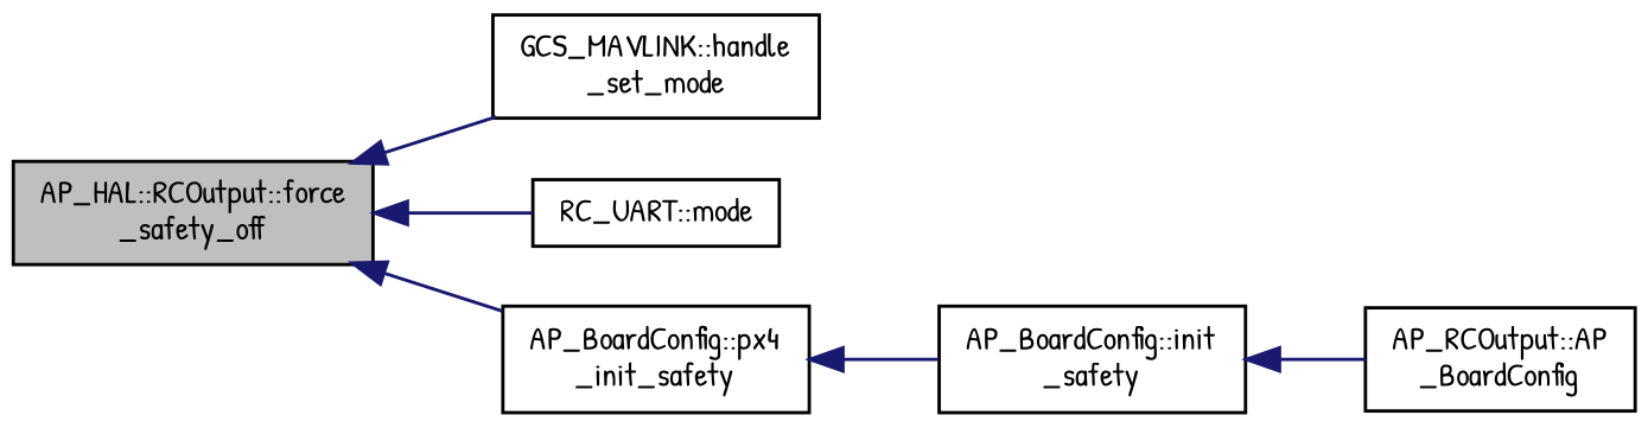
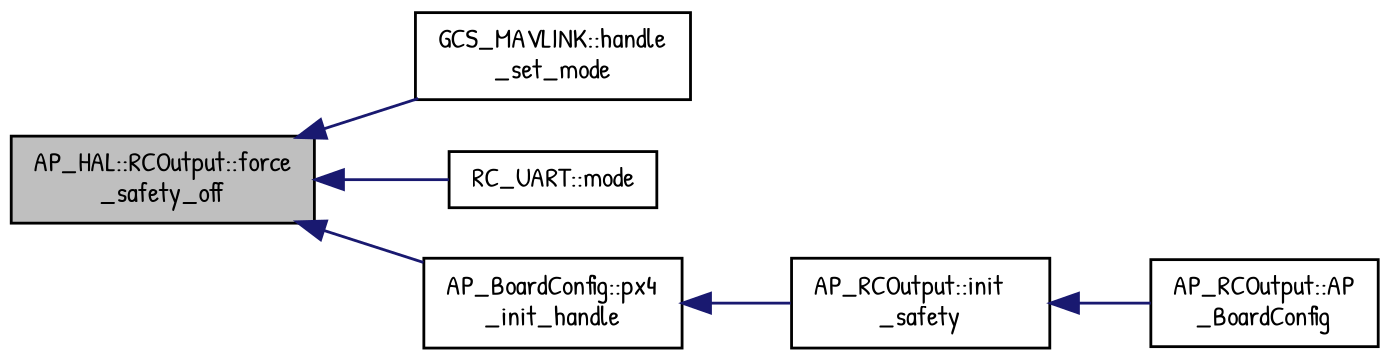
  digraph {
    fontname="Patrick Hand"
    rankdir=LR
    node [color=black fillcolor=white fontname="Patrick Hand" fontsize=10 shape=record style=filled]
    edge [color=midnightblue dir=back fontname="Patrick Hand" fontsize=10 labelfontname=Helvetica labelfontsize=10 style=solid]
    n1 [fillcolor=grey75 fontcolor=black height=0.2 label="AP_HAL::RCOutput::force\l_safety_off" width=0.4]
    n2 [height=0.2 label="GCS_MAVLINK::handle\l_set_mode" width=0.4]
    n3 [height=0.2 label="RC_UART::mode" width=0.4]
-   n4 [height=0.2 label="AP_BoardConfig::px4\l_init_safety" width=0.4]
-   n5 [height=0.2 label="AP_BoardConfig::init\l_safety" width=0.4]
+   n4 [height=0.2 label="AP_BoardConfig::px4\l_init_handle" width=0.4]
+   n5 [height=0.2 label="AP_RCOutput::init\l_safety" width=0.4]
    n6 [height=0.2 label="AP_RCOutput::AP\l_BoardConfig" width=0.4]
    n1 -> n2
    n1 -> n3
    n1 -> n4
    n4 -> n5
    n5 -> n6
  }
